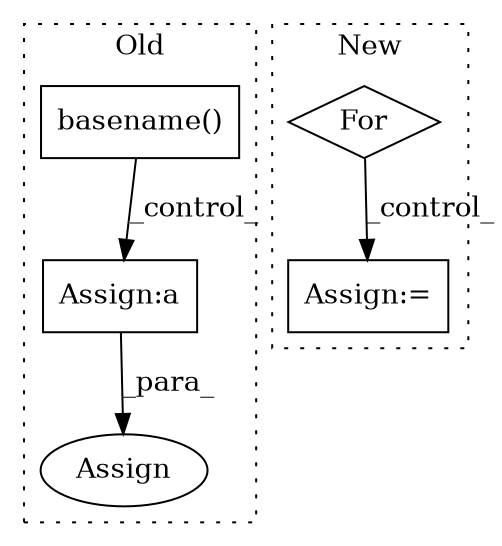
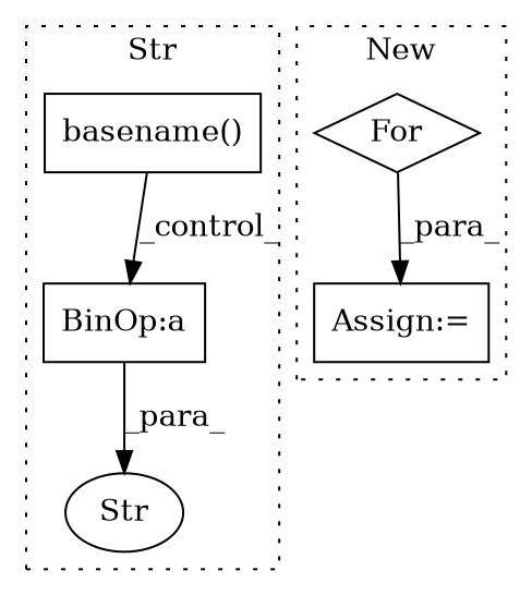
  digraph {
    node [l=3 shape=box]
    n1 [a=75 l="17,1" label="basename()" s="1395,1420"]
-   n2 [a=82 label="Assign:a" s=1392]
-   n3 [a=66 l=33 label=Assign s=1359 shape=ellipse]
+   n2 [a=82 label="BinOp:a" s=1392]
+   n3 [a=66 l=33 label=Str s=1359 shape=ellipse]
    n4 [a=107 l="4,10" label=For s="1024,1062" shape=diamond]
    n5 [a=68 label="Assign:=" s=1225]
    subgraph cluster_1 {
-     label=Old
+     label=Str
      style=dotted
      n1
      n2
      n3
    }
    subgraph cluster_2 {
      label=New
      style=dotted
      n4
      n5
    }
    n1 -> n2 [label=_control_]
    n2 -> n3 [label=_para_]
-   n4 -> n5 [label=_control_]
+   n4 -> n5 [label=_para_]
  }
